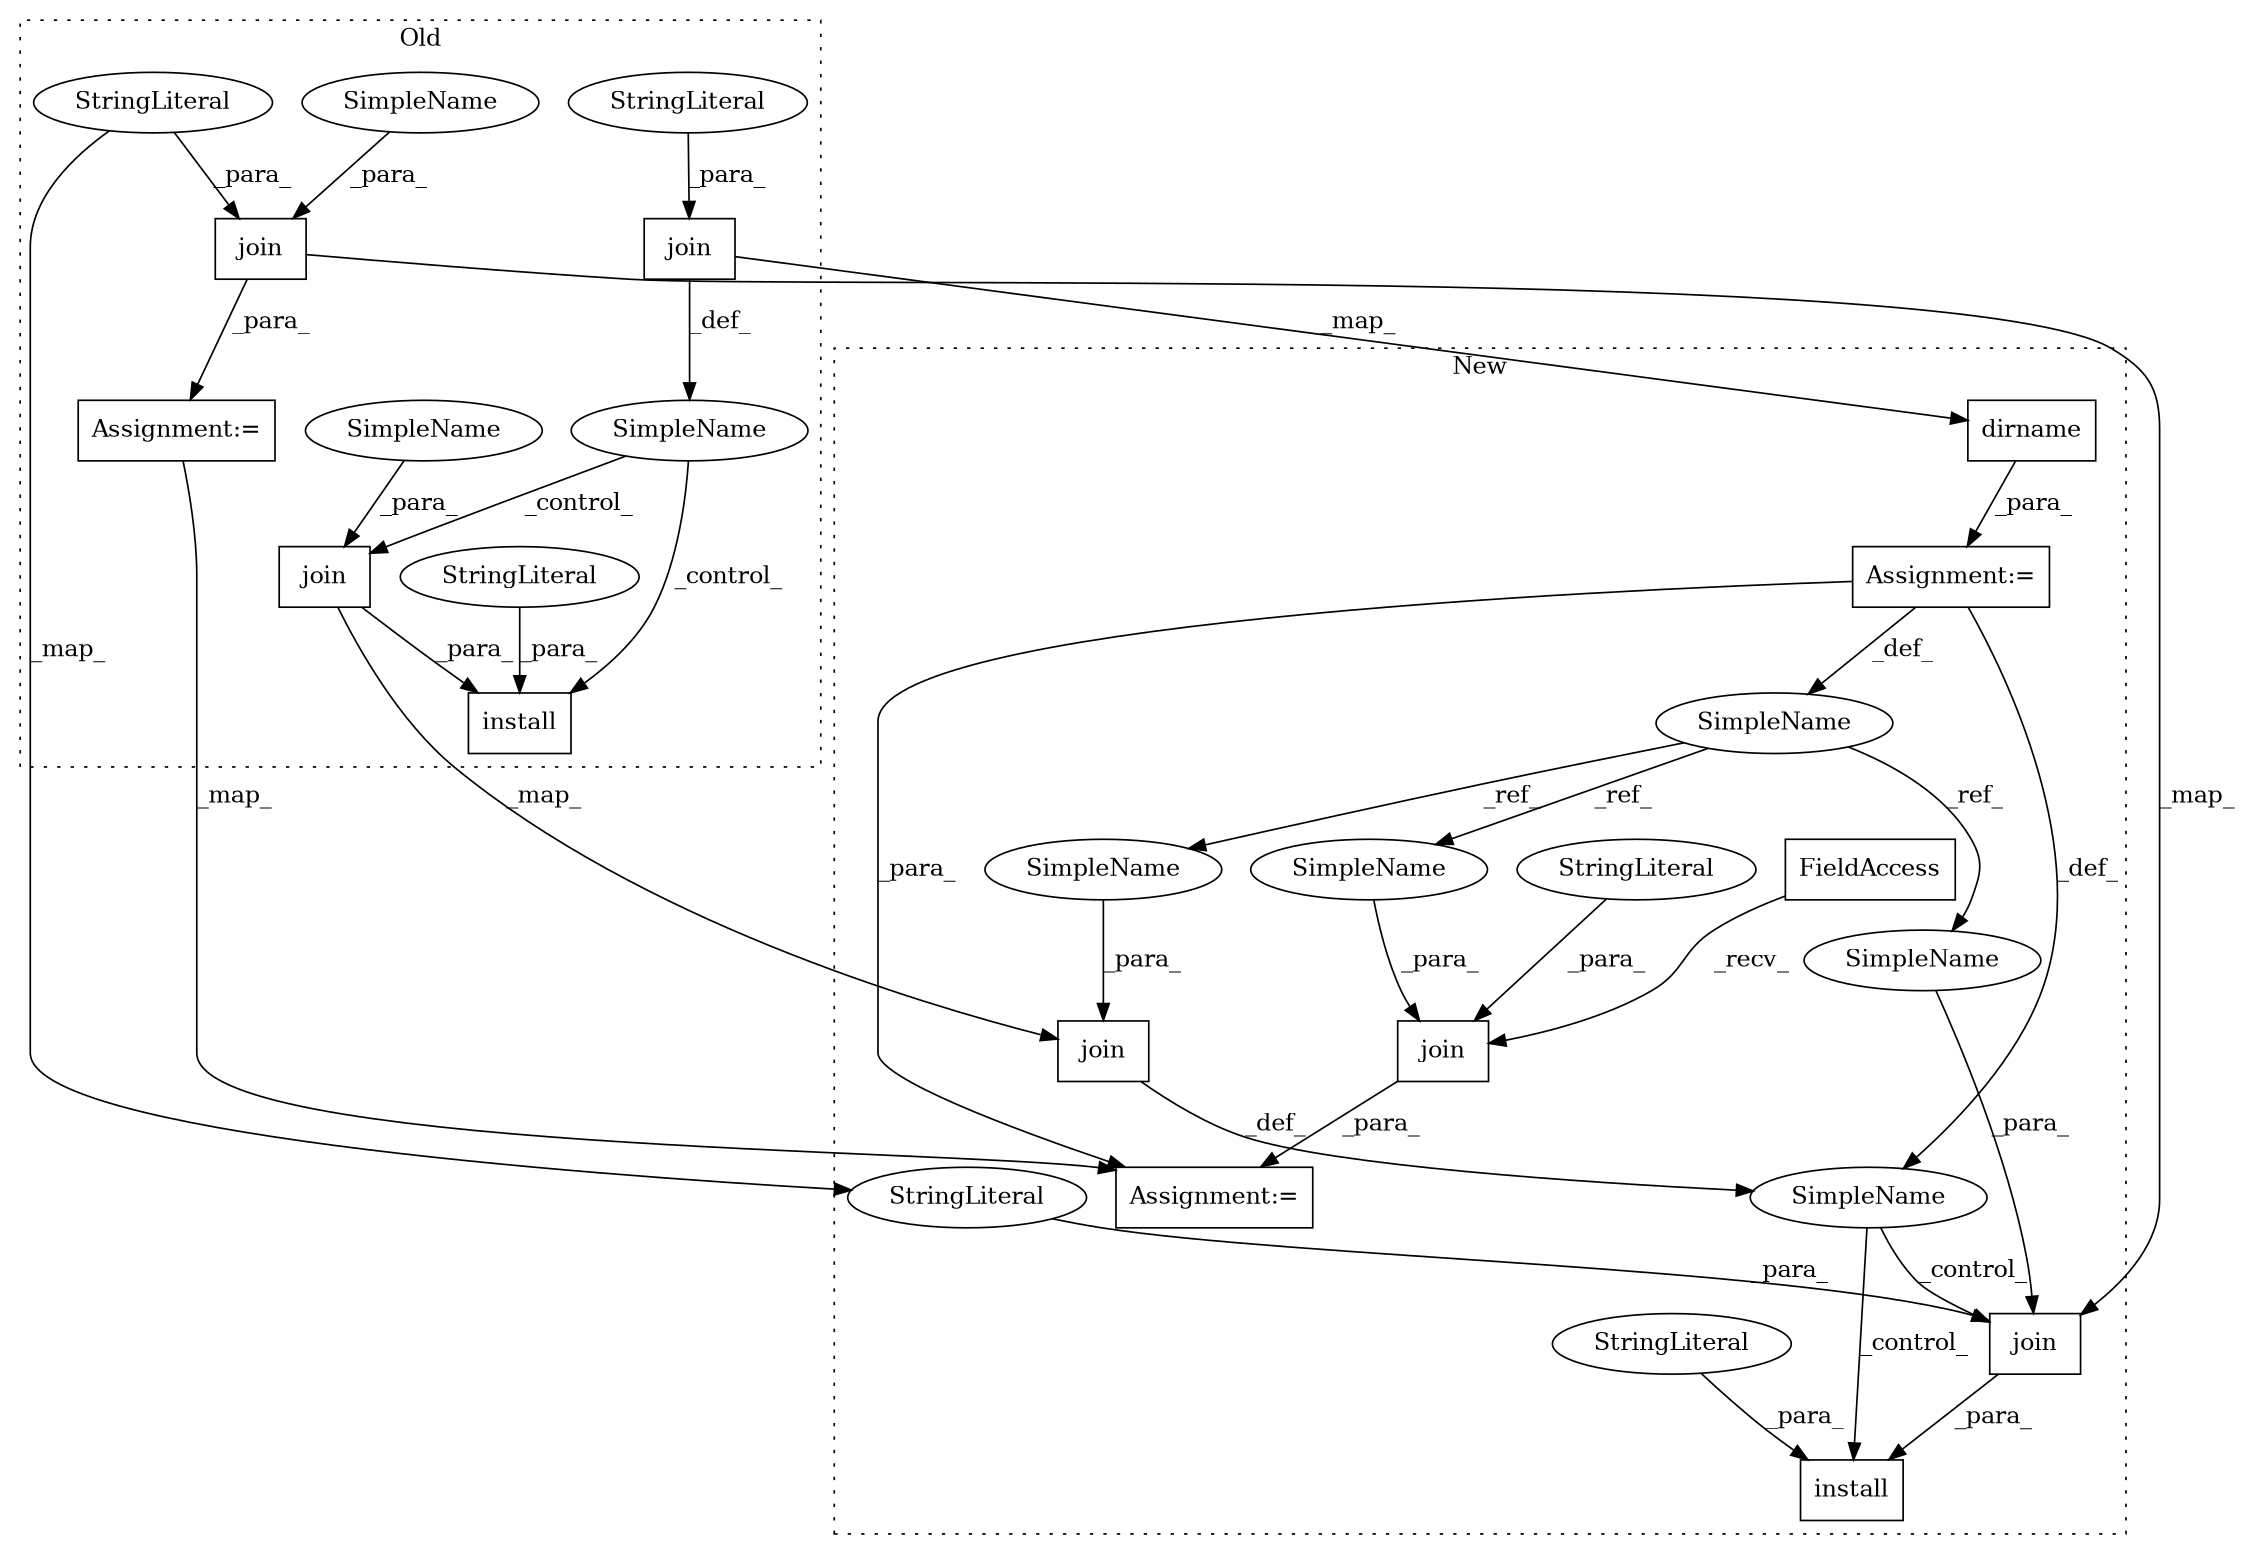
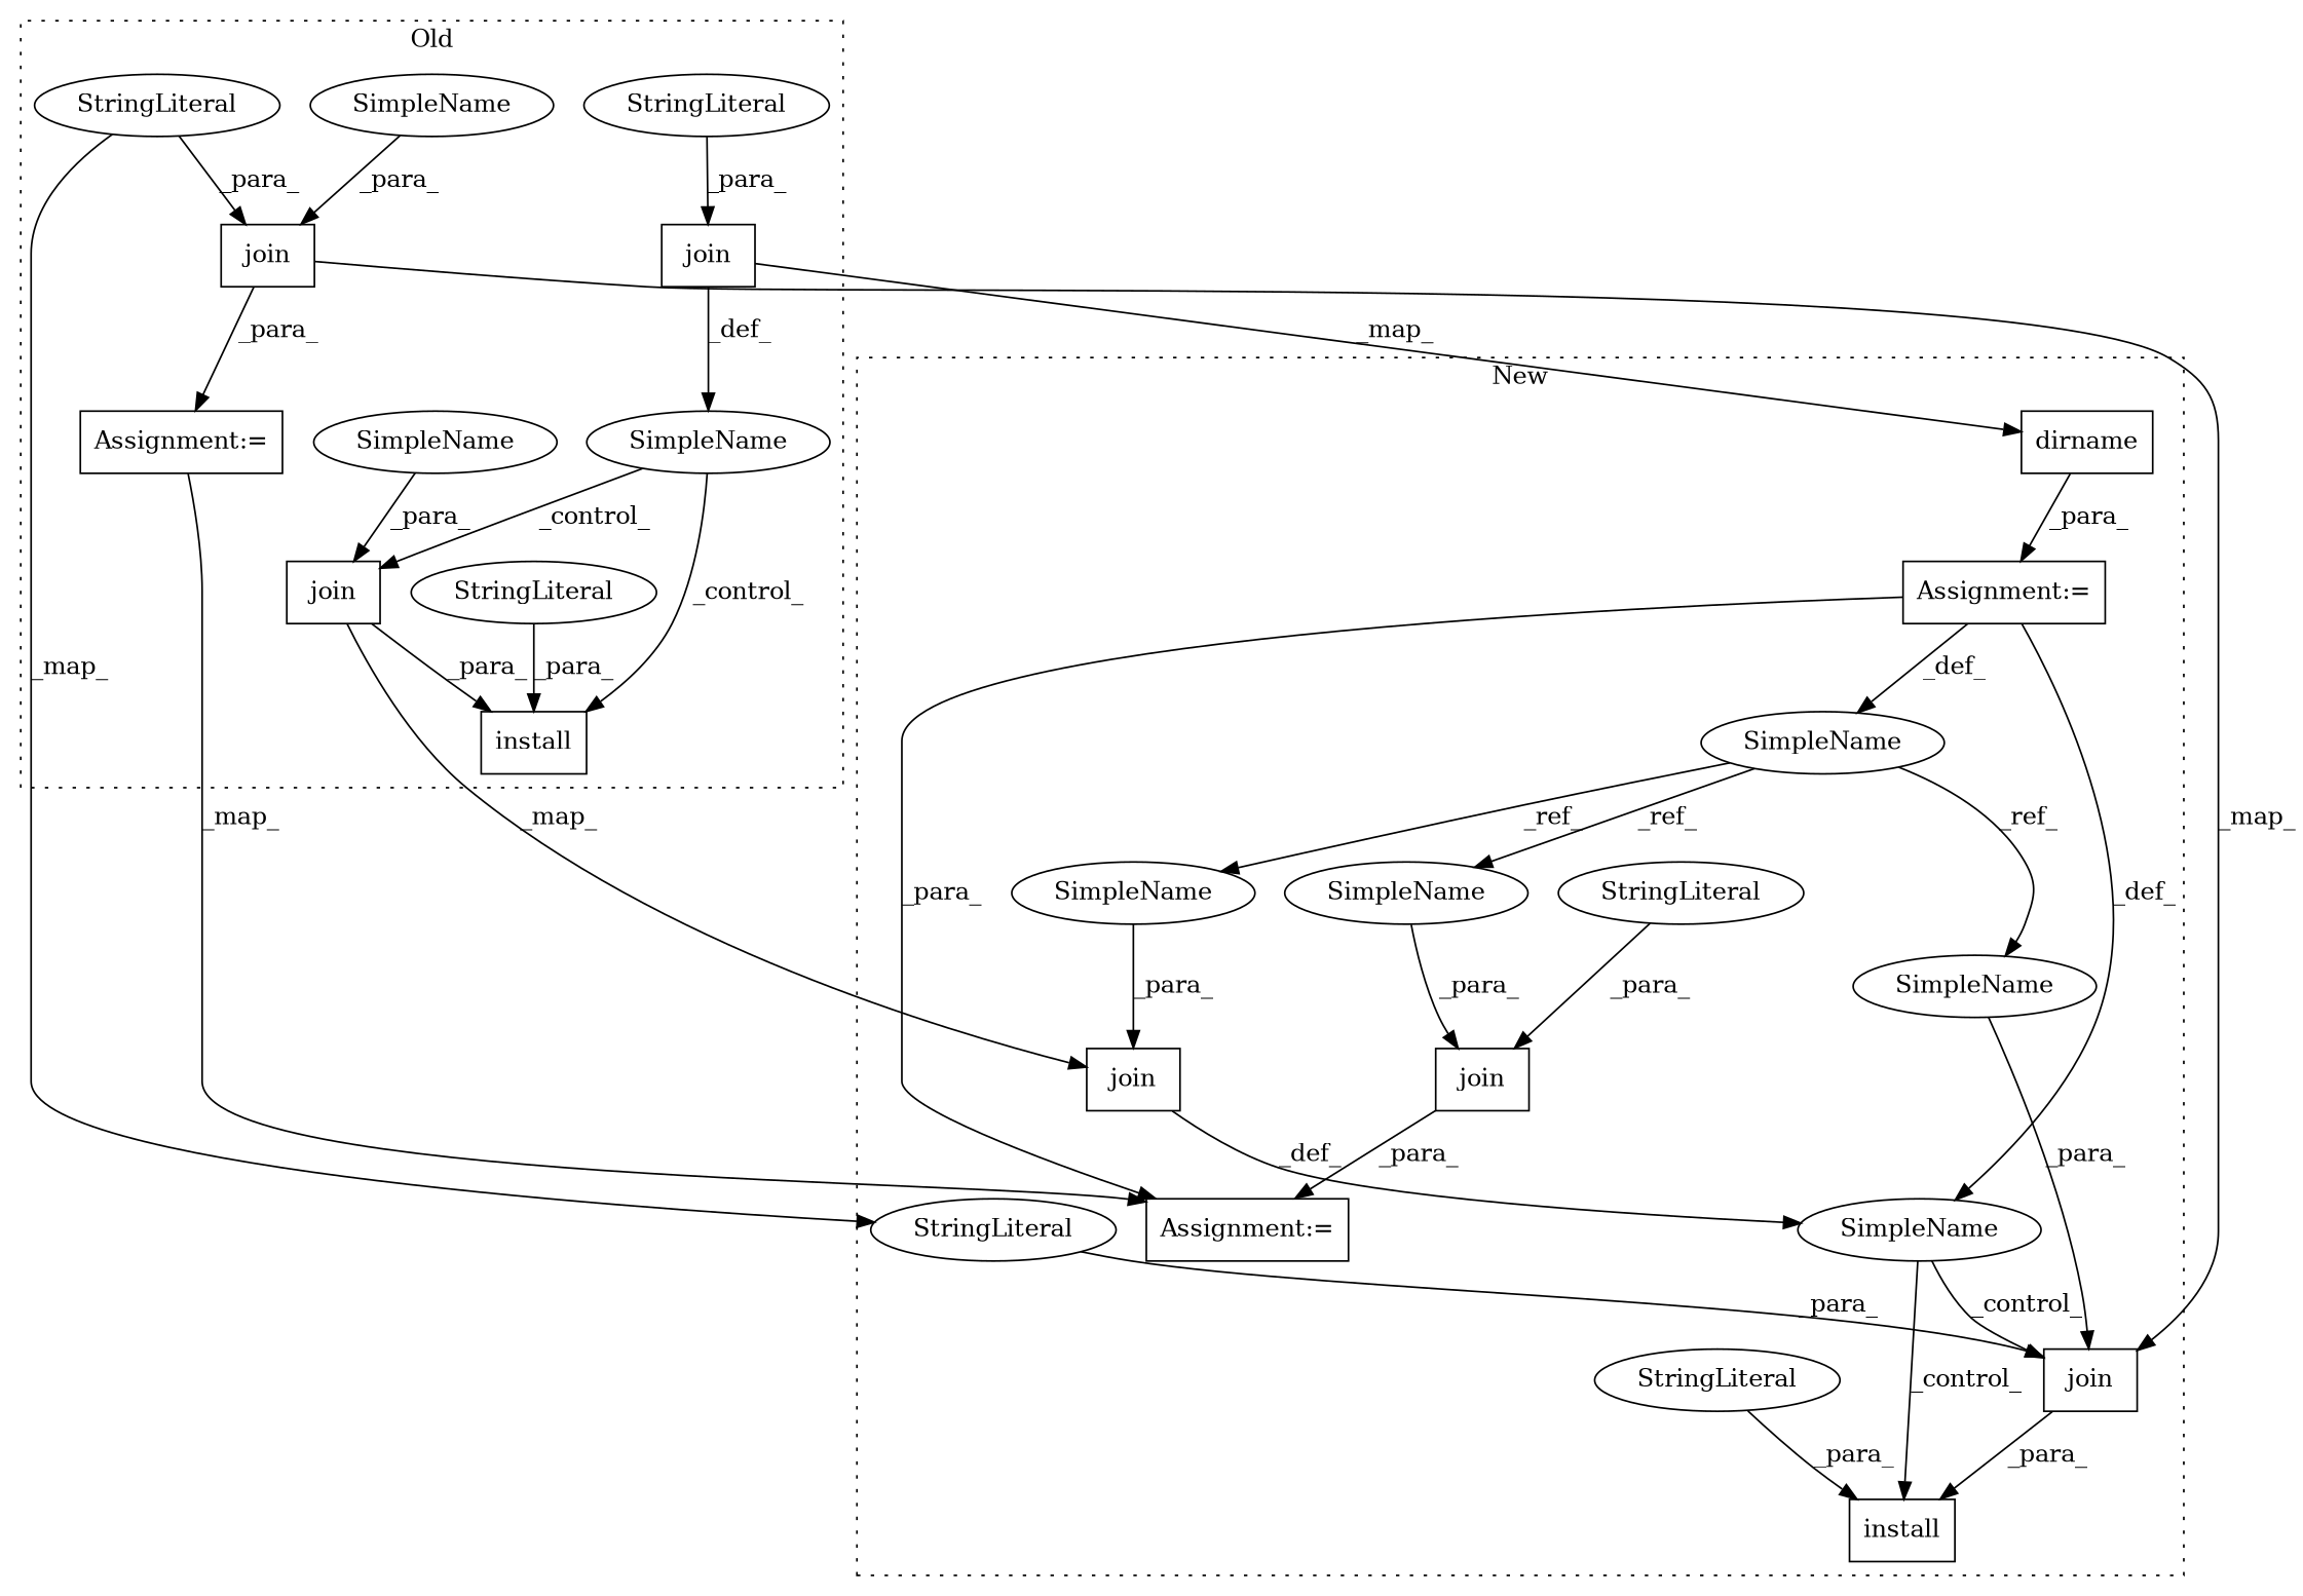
  digraph {
    node [a=32 l=4 shape=ellipse]
    n1 [l="8,1" label=install s="3398,3448" shape=box]
    n2 [l="5,1" label=join s="3350,3378" shape=box]
    n3 [l="5,1" label=join s="3419,3447" shape=box]
    n4 [l="5,1" label=join s="3477,3502" shape=box]
    n5 [a=42 label=SimpleName l=""]
    n6 [a=45 l=15 label=StringLiteral s=3487]
    n7 [a=45 l=18 label=StringLiteral s=3360]
    n8 [a=45 label=StringLiteral s=3406]
    n9 [a=7 l=1 label="Assignment:=" s=3468 shape=box]
    n10 [a=42 label=SimpleName s=3482]
    n11 [a=42 label=SimpleName s=3424]
    n12 [l="5,1" label=join s="3495,3520" shape=box]
    n13 [a=45 l=15 label=StringLiteral s=3505]
    n14 [a=7 l=1 label="Assignment:=" s=3313 shape=box]
    n15 [l="8,1" label=dirname s="3322,3334" shape=box]
    n16 [l="8,1" label=install s="3416,3466" shape=box]
-   n17 [a=22 l=7 label=FieldAccess s=3487 shape=box]
    n18 [l="5,1" label=join s="3368,3396" shape=box]
    n19 [a=42 label=SimpleName s=3309]
    n20 [l="5,1" label=join s="3437,3465" shape=box]
    n21 [a=42 label=SimpleName l=""]
    n22 [a=45 l=18 label=StringLiteral s=3447]
    n23 [a=45 label=StringLiteral s=3424]
    n24 [a=7 l=1 label="Assignment:=" s=3486 shape=box]
    n25 [a=42 label=SimpleName s=3500]
    n26 [a=42 label=SimpleName s=3442]
    n27 [a=42 label=SimpleName s=3373]
    subgraph cluster_1 {
      label=Old
      style=dotted
      n1
      n2
      n3
      n4
      n5
      n6
      n7
      n8
      n9
      n10
      n11
    }
    subgraph cluster_2 {
      label=New
      style=dotted
      n12
      n13
      n14
      n15
      n16
-     n17
      n18
      n19
      n20
      n21
      n22
      n23
      n24
      n25
      n26
      n27
    }
    n2 -> n5 [label=_def_]
    n2 -> n15 [label=_map_]
    n3 -> n1 [label=_para_]
    n3 -> n18 [label=_map_]
    n4 -> n9 [label=_para_]
    n4 -> n20 [label=_map_]
    n5 -> n1 [label=_control_]
    n5 -> n3 [label=_control_]
    n6 -> n4 [label=_para_]
    n6 -> n22 [label=_map_]
    n7 -> n2 [label=_para_]
    n8 -> n1 [label=_para_]
    n9 -> n24 [label=_map_]
    n10 -> n4 [label=_para_]
    n11 -> n3 [label=_para_]
    n12 -> n24 [label=_para_]
    n13 -> n12 [label=_para_]
    n14 -> n19 [label=_def_]
    n14 -> n21 [label=_def_]
    n14 -> n24 [label=_para_]
    n15 -> n14 [label=_para_]
-   n17 -> n12 [label=_recv_]
    n18 -> n21 [label=_def_]
    n19 -> n25 [label=_ref_]
    n19 -> n26 [label=_ref_]
    n19 -> n27 [label=_ref_]
    n20 -> n16 [label=_para_]
    n21 -> n16 [label=_control_]
    n21 -> n20 [label=_control_]
    n22 -> n20 [label=_para_]
    n23 -> n16 [label=_para_]
    n25 -> n12 [label=_para_]
    n26 -> n20 [label=_para_]
    n27 -> n18 [label=_para_]
  }
